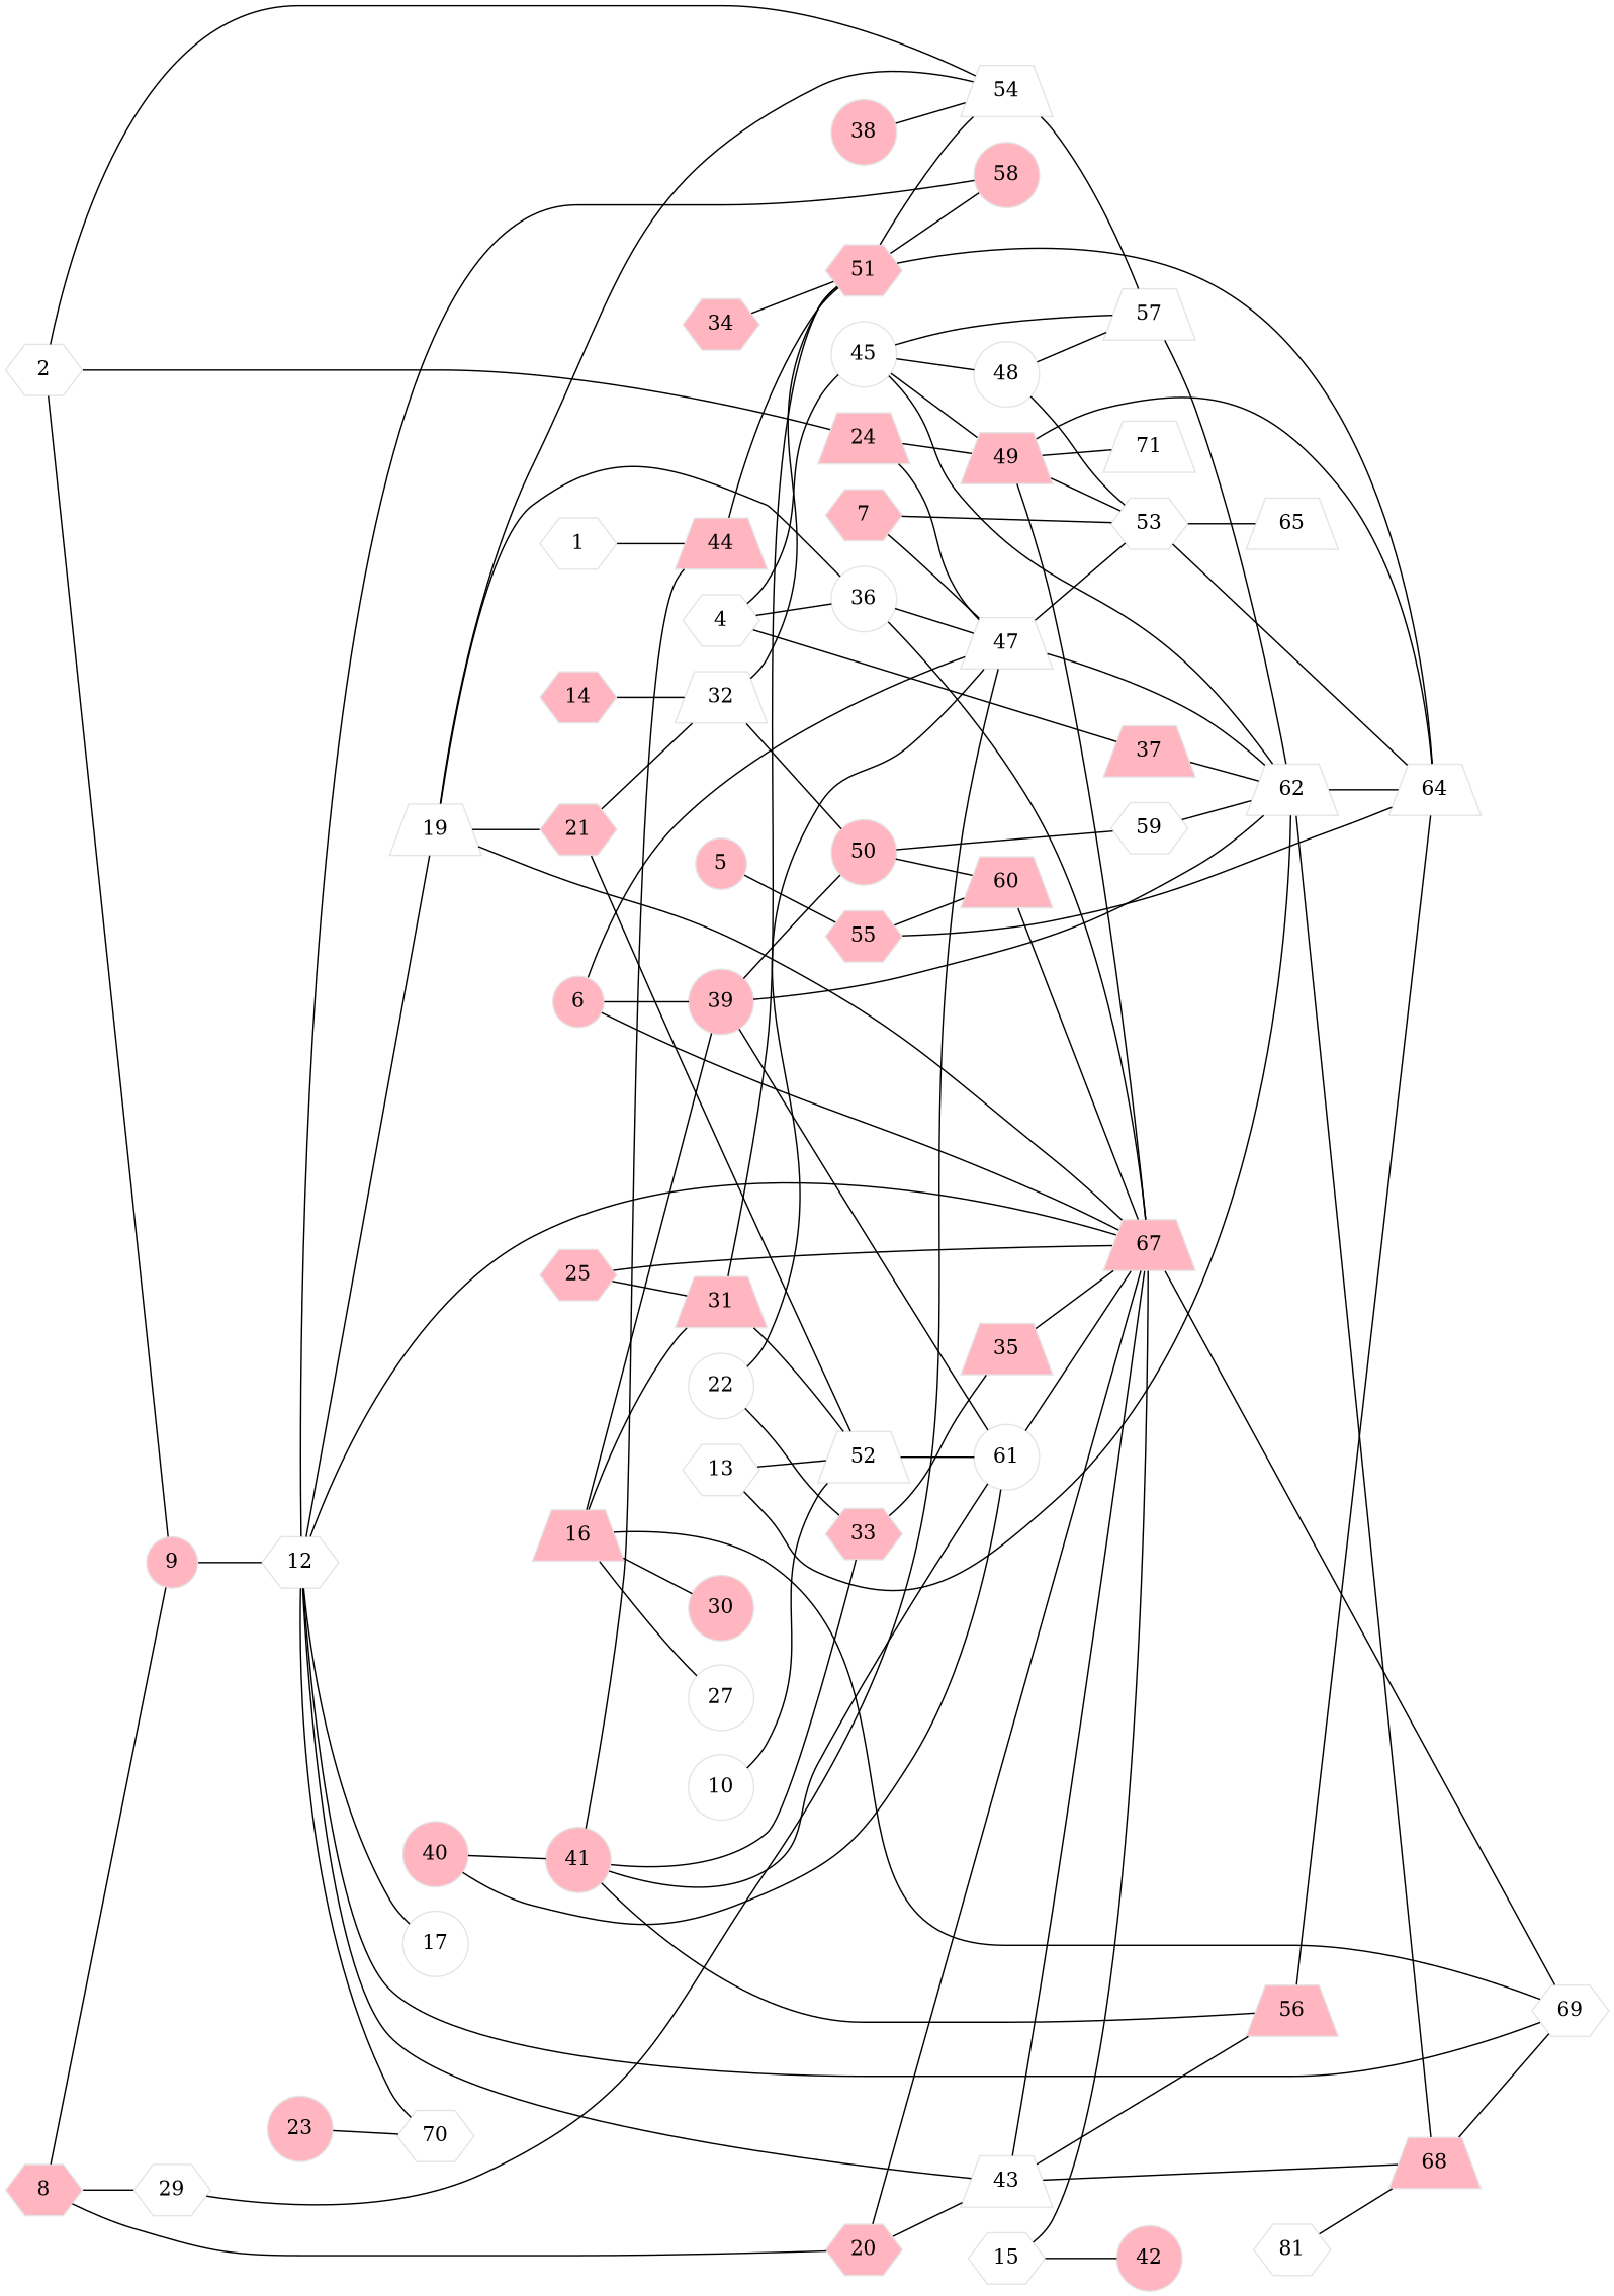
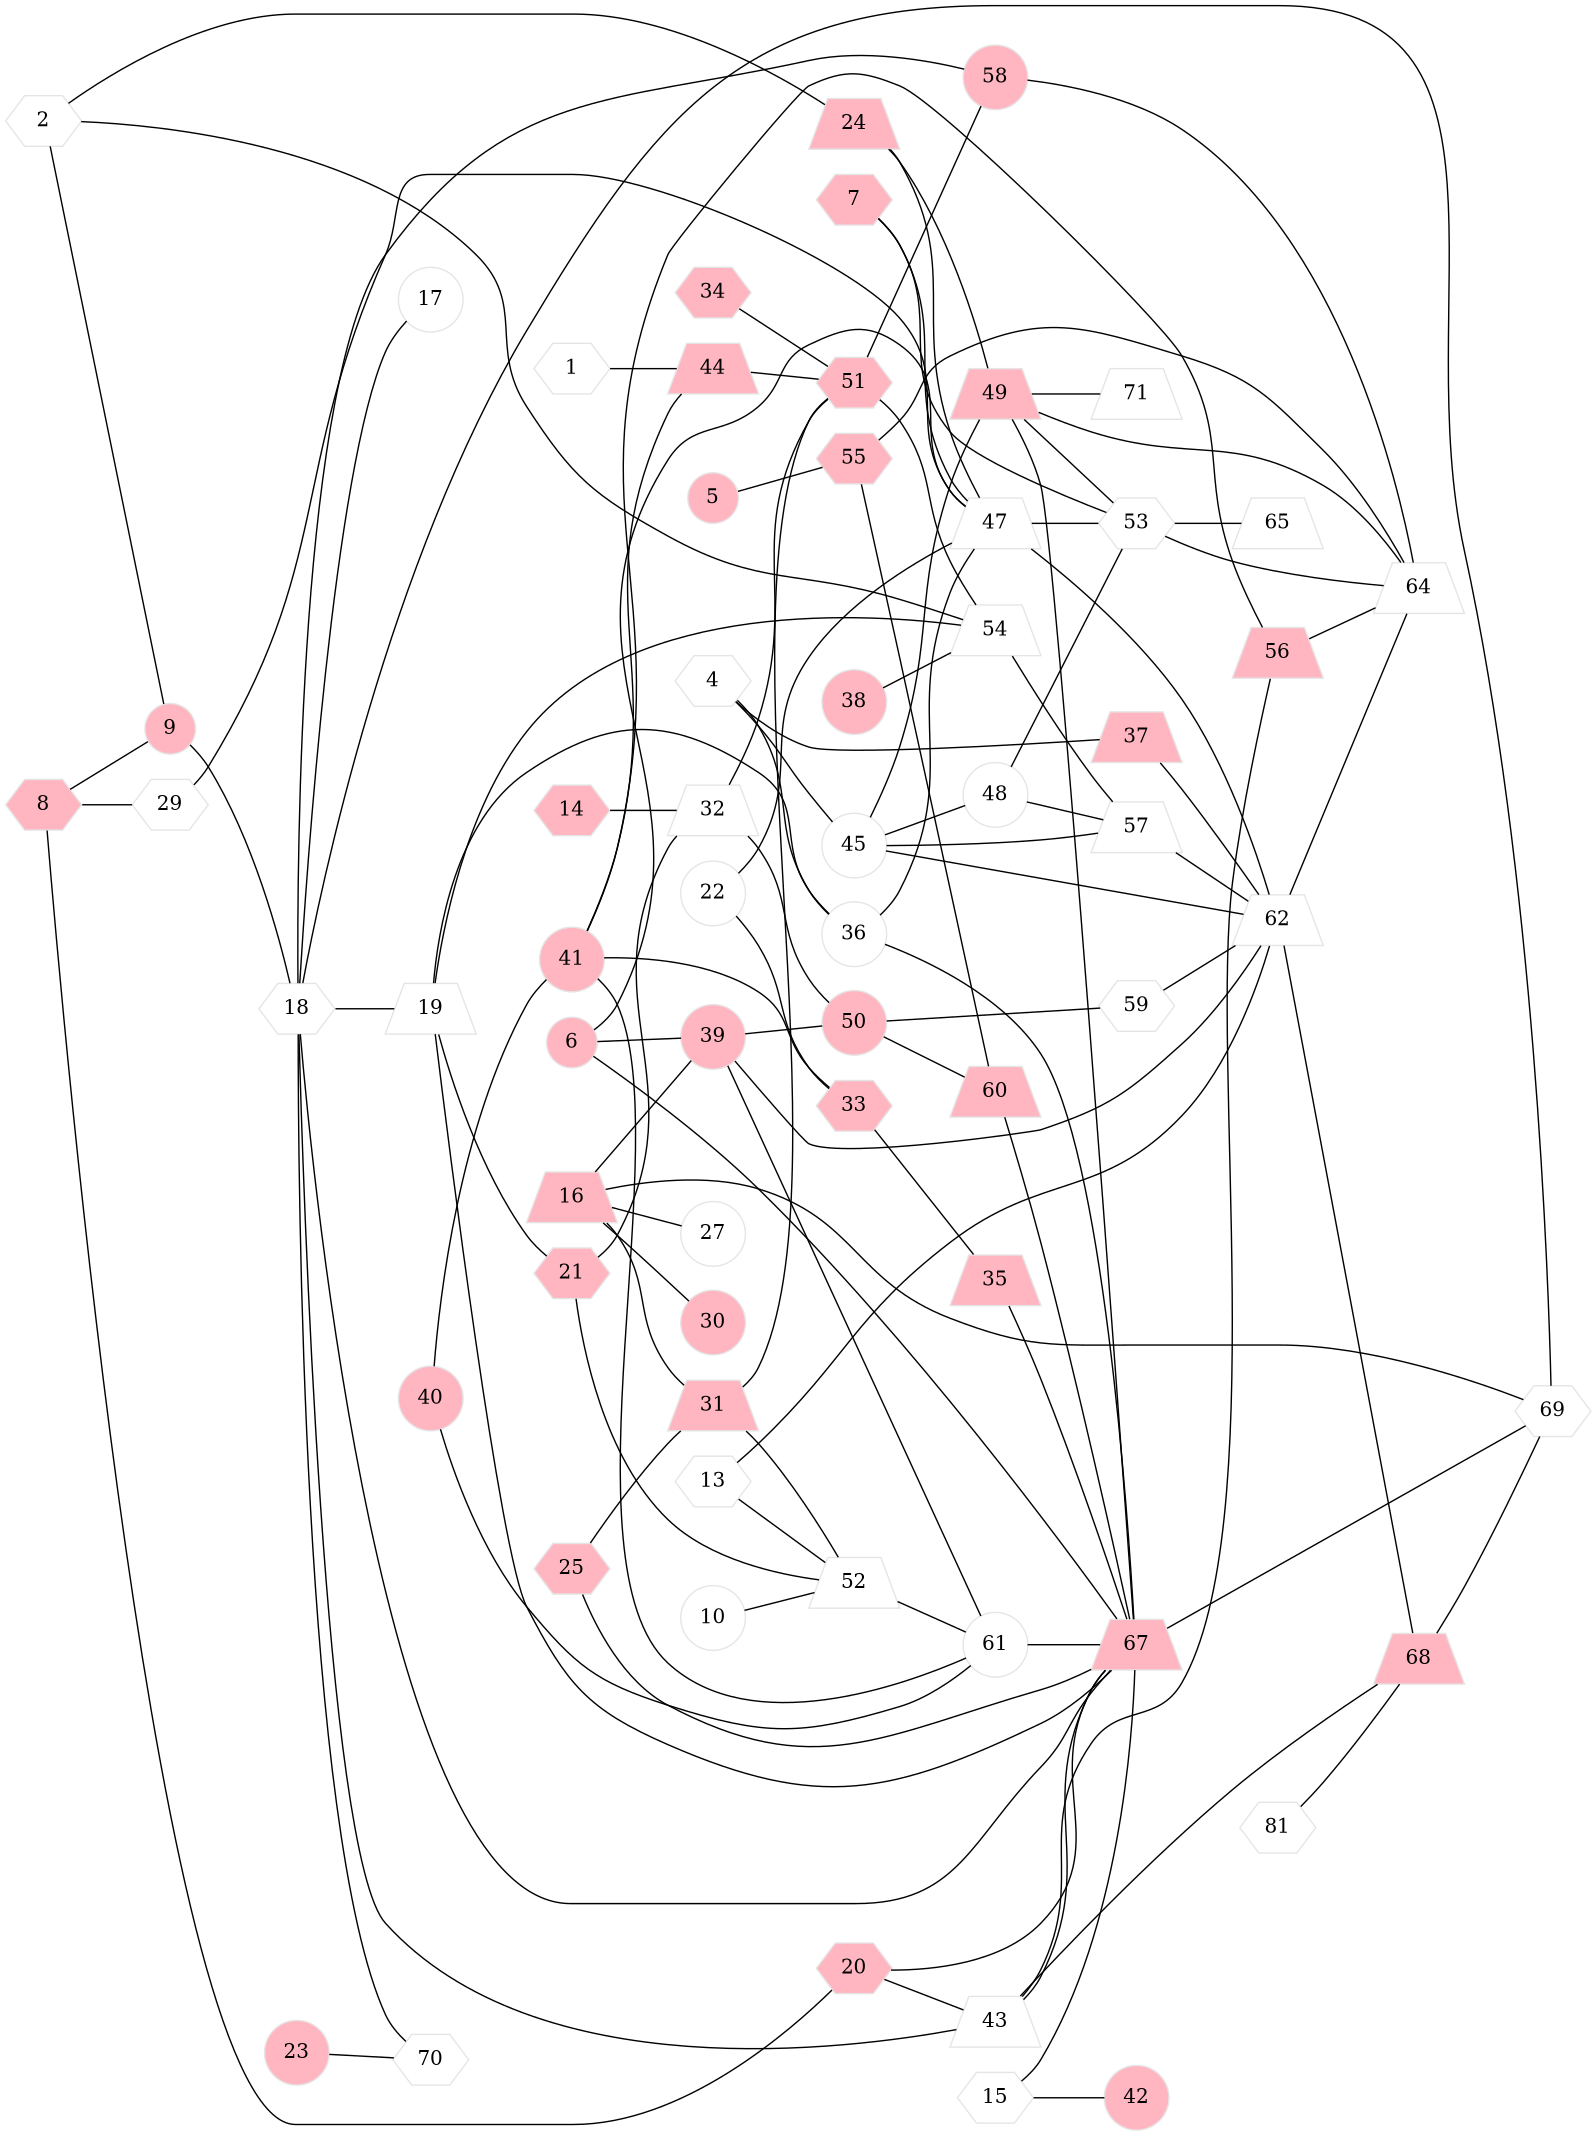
  graph {
    rankdir=LR
    node [color=gray90 fillcolor=lightpink shape=hexagon style=filled]
    edge [weight=1.0]
    1 [fillcolor=white]
    44 [shape=trapezium]
    51
    2 [fillcolor=white]
    9 [shape=circle]
    24 [shape=trapezium]
    54 [fillcolor=white shape=trapezium]
-   12 [fillcolor=white]
+   12 [fillcolor=white label=18]
    47 [fillcolor=white shape=trapezium]
    49 [shape=trapezium]
    57 [fillcolor=white shape=trapezium]
    4 [fillcolor=white]
    36 [fillcolor=white shape=circle]
    37 [shape=trapezium]
    45 [fillcolor=white shape=circle]
    67 [shape=trapezium]
    62 [fillcolor=white shape=trapezium]
    48 [fillcolor=white shape=circle]
    5 [shape=circle]
    55
    64 [fillcolor=white shape=trapezium]
    60 [shape=trapezium]
    6 [shape=circle]
    39 [shape=circle]
    50 [shape=circle]
    61 [fillcolor=white shape=circle]
    53 [fillcolor=white]
    69 [fillcolor=white]
    7
    65 [fillcolor=white shape=trapezium]
    8
    20
    29 [fillcolor=white]
    43 [fillcolor=white shape=trapezium]
    17 [fillcolor=white shape=circle]
    19 [fillcolor=white shape=trapezium]
    58 [shape=circle]
    70 [fillcolor=white]
    10 [fillcolor=white shape=circle]
    52 [fillcolor=white shape=trapezium]
    n41 [fillcolor=white label=81]
    68 [shape=trapezium]
    21
    56 [shape=trapezium]
    13 [fillcolor=white]
    32 [fillcolor=white shape=trapezium]
    14
    15 [fillcolor=white]
    42 [shape=circle]
    16 [shape=trapezium]
    27 [fillcolor=white shape=circle]
    30 [shape=circle]
    31 [shape=trapezium]
    22 [fillcolor=white shape=circle]
    33
    35 [shape=trapezium]
    23 [shape=circle]
    71 [fillcolor=white shape=trapezium]
    25
    59 [fillcolor=white]
    34
    38 [shape=circle]
    40 [shape=circle]
    41 [shape=circle]
    1 -- 44
    44 -- 51
    51 -- 54
    51 -- 58
    2 -- 9
    2 -- 24
    2 -- 54
    9 -- 12
    24 -- 47
    24 -- 49
    54 -- 57
    12 -- 67 [weight=2.0]
    12 -- 69
    12 -- 43
    12 -- 17
    12 -- 19
    12 -- 58
    12 -- 70
    47 -- 62
    47 -- 53
    49 -- 67
    49 -- 64
    49 -- 53
    49 -- 71
    57 -- 62
    4 -- 36
    4 -- 37
    4 -- 45
    36 -- 47
    36 -- 67
    37 -- 62
    45 -- 49
    45 -- 57
    45 -- 62
    45 -- 48
    67 -- 69
    62 -- 64
    62 -- 68
    48 -- 57
    48 -- 53
    5 -- 55
    55 -- 64
    55 -- 60
    60 -- 67
    6 -- 47
    6 -- 67
    6 -- 39
    39 -- 62
    39 -- 50
    39 -- 61
    50 -- 60
    50 -- 59
    61 -- 67
    53 -- 64
    53 -- 65
    7 -- 47
    7 -- 53
    8 -- 9
    8 -- 20
    8 -- 29
    20 -- 67
    20 -- 43
    29 -- 47
    43 -- 67
    43 -- 68
    43 -- 56
    19 -- 54
    19 -- 36
    19 -- 67
    19 -- 21
-   51 -- 64
+   58 -- 64
    10 -- 52 [weight=2.0]
    52 -- 61
    n41 -- 68
    68 -- 69
    21 -- 52
    21 -- 32
    56 -- 64 [weight=2.0]
    13 -- 62
    13 -- 52
    32 -- 51
    32 -- 50
    14 -- 32
    15 -- 67
    15 -- 42
    16 -- 39
    16 -- 69
    16 -- 27
    16 -- 30
    16 -- 31
    31 -- 51
    31 -- 52
    22 -- 47
    22 -- 33
    33 -- 35
    35 -- 67
    23 -- 70
    25 -- 67
    25 -- 31
    59 -- 62
    34 -- 51
    38 -- 54
    40 -- 61
    40 -- 41
    41 -- 44
    41 -- 61
    41 -- 56
    41 -- 33
  }
